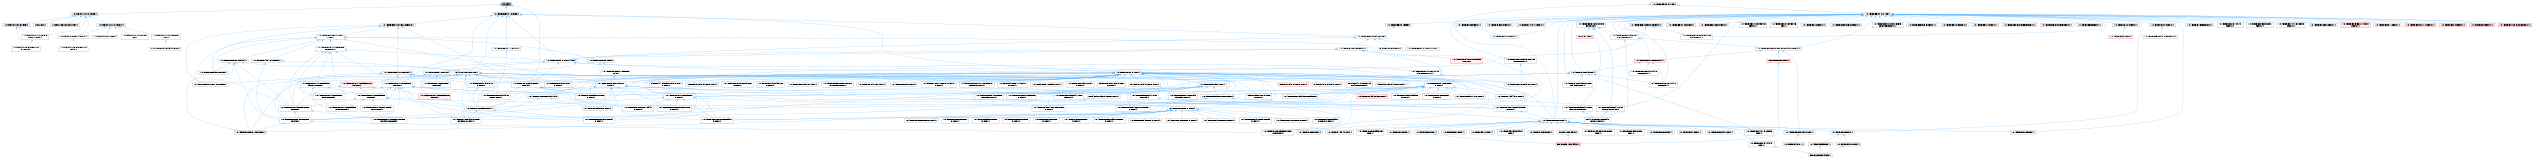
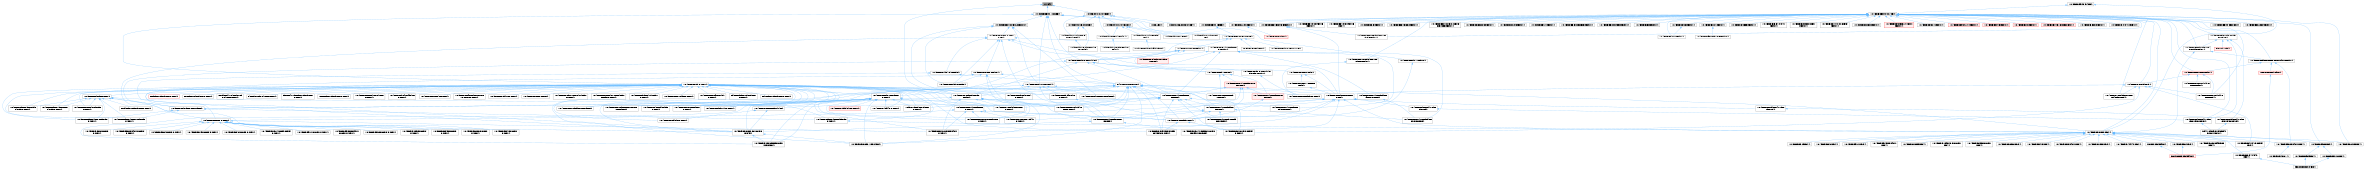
  digraph {
    node [color=grey40 fillcolor=white fontname=Helvetica fontsize=10 shape=box style=filled]
    edge [color=steelblue1 dir=back fontname=Helvetica fontsize=10 labelfontname=Helvetica labelfontsize=10 style=solid]
    n1 [color=gray40 fillcolor=grey60 fontcolor=black height=0.2 label="AnyOf.h" width=0.4]
    n2 [height=0.2 label="MovieSceneEntityManager.h" width=0.4]
    n3 [height=0.2 label="MovieSceneOverlappingEntity\lTracker.h" width=0.4]
    n4 [height=0.2 label="WorldPartitionRuntimeCell.h" width=0.4]
    n5 [height=0.2 label="BuiltInComponentTypes.h" width=0.4]
    n6 [height=0.2 label="MovieSceneComponentAccessors.h" width=0.4]
    n7 [height=0.2 label="MovieSceneEntitySystemTask.h" width=0.4]
    n8 [height=0.2 label="MovieSceneEntitySystemLinker.h" width=0.4]
    n9 [height=0.2 label="MovieSceneSequenceInstance.h" width=0.4]
    n10 [height=0.2 label="MovieSceneEntityMutations.h" width=0.4]
    n11 [height=0.2 label="MovieSceneEntitySystem.h" width=0.4]
    n12 [height=0.2 label="MovieSceneCustomPrimitive\lDataSystem.h" width=0.4]
    n13 [height=0.2 label="MovieSceneInterrogatedProperty\lInstantiator.h" width=0.4]
    n14 [height=0.2 label="MovieSceneComponentAttachment\lSystem.h" width=0.4]
    n15 [height=0.2 label="MovieSceneComponentMobility\lSystem.h" width=0.4]
    n16 [height=0.2 label="MovieSceneComponentTransform\lSystem.h" width=0.4]
    n17 [height=0.2 label="MovieSceneMaterialParameter\lSystem.h" width=0.4]
    n18 [height=0.2 label="HLODActor.h" width=0.4]
    n19 [height=0.2 label="HLODSourceActorsFromCell.h" width=0.4]
    n20 [height=0.2 label="WorldPartitionLevelHelper.h" width=0.4]
    n21 [height=0.2 label="WorldPartitionRuntimeLevel\lStreamingCell.h" width=0.4]
    n22 [height=0.2 label="WorldPartitionRuntimeHash.h" width=0.4]
    n23 [height=0.2 label="WorldPartitionStreamingPolicy.h" width=0.4]
    n24 [height=0.2 label="MovieSceneBlenderSystemHelper.h" width=0.4]
    n25 [height=0.2 label="MovieScenePropertyTrack.h" width=0.4]
    n26 [height=0.2 label="MovieSceneCameraCutTrack\lInstance.h" width=0.4]
    n27 [height=0.2 label="MovieSceneEntityGrouping\lSystem.h" width=0.4]
    n28 [height=0.2 label="MovieSceneMaterialSystem.h" width=0.4]
    n29 [height=0.2 label="MovieSceneMaterialParameter\lCollectionSystem.h" width=0.4]
    n30 [height=0.2 label="MovieSceneEvaluationHook\lSystem.h" width=0.4]
    n31 [height=0.2 label="MovieScenePreAnimatedObject\lStorage.h" width=0.4]
    n32 [height=0.2 label="MovieScenePreAnimatedProperty\lStorage.h" width=0.4]
    n33 [height=0.2 label="MovieScenePropertyInstantiator.h" width=0.4]
    n34 [height=0.2 label="MovieScenePreAnimatedState\lStorage.h" width=0.4]
    n35 [height=0.2 label="MovieSceneTracksComponent\lTypes.h" width=0.4]
    n36 [height=0.2 label="WeightAndEasingEvaluator\lSystem.h" width=0.4]
    n37 [height=0.2 label="MovieSceneEntityFactoryTemplates.h" width=0.4]
    n38 [height=0.2 label="MovieScenePartialProperties.h" width=0.4]
    n39 [height=0.2 label="MovieScenePropertySystem\lTypes.h" width=0.4]
    n40 [height=0.2 label="MovieSceneEntitySystemLinker\lSharedExtension.h" width=0.4]
    n41 [height=0.2 label="MovieSceneTrackInstance.h" width=0.4]
    n42 [height=0.2 label="MovieSceneEntityBuilder.h" width=0.4]
    n43 [height=0.2 label="IMovieSceneEntityProvider.h" width=0.4]
    n44 [height=0.2 label="LevelSequenceDirector.h" width=0.4]
    n45 [height=0.2 label="MovieSceneEntitySystemRunner.h" width=0.4]
    n46 [height=0.2 label="MovieSceneInstanceRegistry.h" width=0.4]
    n47 [height=0.2 label="MovieScenePiecewiseBoolBlender\lSystem.h" width=0.4]
    n48 [height=0.2 label="MovieScenePiecewiseByteBlender\lSystem.h" width=0.4]
    n49 [height=0.2 label="MovieScenePiecewiseEnumBlender\lSystem.h" width=0.4]
    n50 [height=0.2 label="MovieSceneComponentMaterial\lSystem.h" width=0.4]
    n51 [height=0.2 label="MovieScenePreAnimatedState\lSystem.h" width=0.4]
    n52 [height=0.2 label="MovieScenePropertySystem.h" width=0.4]
    n53 [height=0.2 label="MovieScenePredictionSystem.h" width=0.4]
    n54 [height=0.2 label="MovieSceneCameraShakeSystem.h" width=0.4]
    n55 [height=0.2 label="MovieSceneEntityInstantiator\lSystem.h" width=0.4]
    n56 [height=0.2 label="MovieSceneBoundObjectInstantiator.h" width=0.4]
+   n57 [height=0.2 label="MovieSceneBoundSceneComponent\lInstantiator.h" width=0.4]
    n58 [height=0.2 label="MovieSceneHierarchicalBias\lSystem.h" width=0.4]
    n59 [height=0.2 label="MovieSceneRootInstantiator\lSystem.h" width=0.4]
    n60 [height=0.2 label="MovieSceneStitchAnimSystem.h" width=0.4]
    n61 [height=0.2 label="MovieSceneVisibilitySystem.h" width=0.4]
    n62 [color=red height=0.2 label="BoolChannelEvaluatorSystem.h" width=0.4]
    n63 [height=0.2 label="ByteChannelEvaluatorSystem.h" width=0.4]
    n64 [height=0.2 label="DoublePerlinNoiseChannel\lEvaluatorSystem.h" width=0.4]
    n65 [height=0.2 label="FloatChannelEvaluatorSystem.h" width=0.4]
    n66 [height=0.2 label="FloatPerlinNoiseChannelEvaluator\lSystem.h" width=0.4]
    n67 [height=0.2 label="IntegerChannelEvaluatorSystem.h" width=0.4]
    n68 [height=0.2 label="MovieSceneBaseValueEvaluator\lSystem.h" width=0.4]
    n69 [height=0.2 label="MovieSceneBindingLifetime\lSystem.h" width=0.4]
    n70 [height=0.2 label="MovieSceneBlenderSystem.h" width=0.4]
    n71 [height=0.2 label="MovieScenePiecewiseDouble\lBlenderSystem.h" width=0.4]
    n72 [height=0.2 label="MovieScenePiecewiseInteger\lBlenderSystem.h" width=0.4]
    n73 [height=0.2 label="MovieSceneQuaternionBlender\lSystem.h" width=0.4]
    n74 [height=0.2 label="MovieSceneConstraintSystem.h" width=0.4]
    n75 [height=0.2 label="MovieSceneDeferredComponent\lMovementSystem.h" width=0.4]
    n76 [height=0.2 label="MovieSceneEvalTimeSystem.h" width=0.4]
    n77 [height=0.2 label="MovieSceneEventSystems.h" width=0.4]
    n78 [height=0.2 label="MovieSceneMotionVectorSimulation\lSystem.h" width=0.4]
    n79 [height=0.2 label="MovieSceneQuaternionInterpolation\lRotationSystem.h" width=0.4]
    n80 [height=0.2 label="MovieSceneSkeletalAnimation\lSystem.h" width=0.4]
    n81 [height=0.2 label="MovieSceneSpawnablesSystem.h" width=0.4]
    n82 [height=0.2 label="MovieSceneTransformOrigin\lSystem.h" width=0.4]
    n83 [height=0.2 label="ObjectPathChannelEvaluator\lSystem.h" width=0.4]
    n84 [height=0.2 label="StringChannelEvaluatorSystem.h" width=0.4]
    n85 [height=0.2 label="MovieScene3DTransformTrack.h" width=0.4]
    n86 [height=0.2 label="MovieSceneActorReference\lTrack.h" width=0.4]
    n87 [height=0.2 label="MovieSceneBoolTrack.h" width=0.4]
    n88 [height=0.2 label="MovieSceneByteTrack.h" width=0.4]
    n89 [height=0.2 label="MovieSceneColorTrack.h" width=0.4]
    n90 [height=0.2 label="MovieSceneDoubleTrack.h" width=0.4]
    n91 [height=0.2 label="MovieSceneEnumTrack.h" width=0.4]
    n92 [height=0.2 label="MovieSceneEulerTransform\lTrack.h" width=0.4]
    n93 [height=0.2 label="MovieSceneFloatTrack.h" width=0.4]
    n94 [height=0.2 label="MovieSceneIntegerTrack.h" width=0.4]
    n95 [height=0.2 label="MovieSceneLevelVisibility\lTrack.h" width=0.4]
    n96 [height=0.2 label="MovieSceneMediaPlayerProperty\lTrack.h" width=0.4]
    n97 [height=0.2 label="MovieSceneObjectProperty\lTrack.h" width=0.4]
    n98 [height=0.2 label="MovieScenePrimitiveMaterial\lTrack.h" width=0.4]
    n99 [height=0.2 label="MovieSceneRotatorTrack.h" width=0.4]
    n100 [height=0.2 label="MovieSceneStringTrack.h" width=0.4]
    n101 [height=0.2 label="MovieSceneTransformTrack.h" width=0.4]
    n102 [height=0.2 label="MovieSceneVectorTrack.h" width=0.4]
    n103 [height=0.2 label="MovieSceneVisibilityTrack.h" width=0.4]
    n104 [height=0.2 label="PropertyTrackEditor.h" width=0.4]
    n105 [height=0.2 label="MovieScenePreAnimatedMaterial\lParameters.h" width=0.4]
    n106 [height=0.2 label="MovieScenePreAnimatedObject\lTokenStorage.h" width=0.4]
    n107 [height=0.2 label="MovieScenePreAnimatedComponent\lTransformStorage.h" width=0.4]
    n108 [height=0.2 label="MovieScenePropertyComponent\lHandler.h" width=0.4]
    n109 [height=0.2 label="MovieScenePreAnimatedRoot\lTokenStorage.h" width=0.4]
    n110 [height=0.2 label="MovieSceneDoublePerlinNoise\lChannel.h" width=0.4]
    n111 [height=0.2 label="MovieSceneFloatPerlinNoise\lChannel.h" width=0.4]
    n112 [height=0.2 label="MovieSceneInterrogationLinker.h" width=0.4]
    n113 [height=0.2 label="MovieSceneHitProxy.h" width=0.4]
    n114 [color=red fillcolor="#FFF0F0" height=0.2 label="BoolPropertyTrackEditor.h" width=0.4]
    n115 [height=0.2 label="MovieSceneFadeTrack.h" width=0.4]
    n116 [height=0.2 label="MovieSceneSlomoTrack.h" width=0.4]
    n117 [height=0.2 label="SequencerTrackFilters.h" width=0.4]
    n118 [height=0.2 label="MovieScene3DTransformProperty\lSystem.h" width=0.4]
    n119 [height=0.2 label="MovieSceneBoolPropertySystem.h" width=0.4]
    n120 [height=0.2 label="MovieSceneBytePropertySystem.h" width=0.4]
    n121 [height=0.2 label="MovieSceneColorPropertySystem.h" width=0.4]
    n122 [height=0.2 label="MovieScenePreAnimatedMaterial\lSystem.h" width=0.4]
    n123 [height=0.2 label="MovieSceneEnumPropertySystem.h" width=0.4]
    n124 [height=0.2 label="MovieSceneEulerTransform\lPropertySystem.h" width=0.4]
    n125 [height=0.2 label="MovieSceneFloatPropertySystem.h" width=0.4]
    n126 [height=0.2 label="MovieSceneIntegerProperty\lSystem.h" width=0.4]
    n127 [height=0.2 label="MovieSceneObjectProperty\lSystem.h" width=0.4]
    n128 [height=0.2 label="MovieSceneRotatorProperty\lSystem.h" width=0.4]
    n129 [height=0.2 label="MovieSceneStringProperty\lSystem.h" width=0.4]
    n130 [height=0.2 label="MovieSceneVectorProperty\lSystem.h" width=0.4]
    n131 [height=0.2 label="MovieSceneDoublePerlinNoise\lChannelContainer.h" width=0.4]
    n132 [height=0.2 label="MovieSceneFloatPerlinNoise\lChannelContainer.h" width=0.4]
    n133 [height=0.2 label="PerlinNoiseChannelDetails\lCustomization.h" width=0.4]
    n134 [height=0.2 label="MovieSceneInitialValueCache.h" width=0.4]
    n135 [height=0.2 label="MovieScenePreAnimatedState\lExtension.h" width=0.4]
    n136 [height=0.2 label="MovieScenePropertyRegistry.h" width=0.4]
    n137 [height=0.2 label="MovieScenePropertyTraits.h" width=0.4]
    n138 [height=0.2 label="MovieScenePreAnimatedObject\lGroupManager.h" width=0.4]
    n139 [height=0.2 label="MovieScenePropertyMetaData\lTraits.h" width=0.4]
    n140 [color=red fillcolor="#FFF0F0" height=0.2 label="MovieScenePreAnimatedCapture\lSource.h" width=0.4]
    n141 [color=red fillcolor="#FFF0F0" height=0.2 label="MovieScenePreAnimatedCapture\lSources.h" width=0.4]
    n142 [height=0.2 label="IMovieSceneEntityDecorator.h" width=0.4]
    n143 [height=0.2 label="MovieScene3DAttachSection.h" width=0.4]
    n144 [height=0.2 label="MovieSceneObjectProperty3DTransformSection.h" width=0.4]
    n145 [color=red fillcolor="#FFF0F0" height=0.2 label="MovieSceneParameterSection.h" width=0.4]
    n146 [height=0.2 label="MovieSceneCustomPrimitive\lDataTrack.h" width=0.4]
    n147 [height=0.2 label="MovieSceneMaterialTrack.h" width=0.4]
    n148 [height=0.2 label="MovieSceneMaterialParameter\lCollectionTrack.h" width=0.4]
    n149 [height=0.2 label="MovieSceneAudioSection.h" width=0.4]
    n150 [height=0.2 label="MovieSceneBindingLifetime\lSection.h" width=0.4]
    n151 [height=0.2 label="MovieSceneBindingLifetime\lTrack.h" width=0.4]
    n152 [height=0.2 label="MovieSceneCVarSection.h" width=0.4]
    n153 [height=0.2 label="MovieSceneCameraCutSection.h" width=0.4]
    n154 [height=0.2 label="MovieSceneCameraShakeSection.h" width=0.4]
    n155 [height=0.2 label="MovieSceneCameraShakeSource\lShakeSection.h" width=0.4]
    n156 [height=0.2 label="MovieSceneCameraShakeSource\lTriggerSection.h" width=0.4]
    n157 [height=0.2 label="MovieSceneChannelOverride\lContainer.h" width=0.4]
    n158 [height=0.2 label="MovieSceneSectionChannel\lOverrideRegistry.h" width=0.4]
    n159 [height=0.2 label="MovieSceneComponentMaterial\lParameterSection.h" width=0.4]
    n160 [height=0.2 label="MovieSceneDataLayerSection.h" width=0.4]
    n161 [height=0.2 label="MovieSceneDoubleSection.h" width=0.4]
    n162 [height=0.2 label="MovieSceneEntityLedger.h" width=0.4]
    n163 [height=0.2 label="MovieSceneEnumSection.h" width=0.4]
    n164 [height=0.2 label="MovieSceneEventRepeaterSection.h" width=0.4]
    n165 [height=0.2 label="MovieSceneEventTriggerSection.h" width=0.4]
    n166 [height=0.2 label="MovieSceneFadeSection.h" width=0.4]
    n167 [height=0.2 label="MovieSceneFloatSection.h" width=0.4]
    n168 [height=0.2 label="MovieSceneSlomoSection.h" width=0.4]
    n169 [height=0.2 label="MovieSceneHookSection.h" width=0.4]
    n170 [height=0.2 label="MovieSceneIntegerSection.h" width=0.4]
    n171 [height=0.2 label="MovieSceneLevelVisibility\lSection.h" width=0.4]
    n172 [height=0.2 label="MovieSceneObjectProperty\lSection.h" width=0.4]
    n173 [height=0.2 label="MovieScenePrimitiveMaterial\lSection.h" width=0.4]
    n174 [height=0.2 label="MovieSceneRotatorSection.h" width=0.4]
    n175 [color=red fillcolor="#FFF0F0" height=0.2 label="MovieSceneSkeletalAnimation\lSection.h" width=0.4]
    n176 [height=0.2 label="MovieSceneSpawnSection.h" width=0.4]
    n177 [color=red fillcolor="#FFF0F0" height=0.2 label="MovieSceneStitchAnimSection.h" width=0.4]
    n178 [color=red fillcolor="#FFF0F0" height=0.2 label="MovieSceneStringSection.h" width=0.4]
    n179 [color=red fillcolor="#FFF0F0" height=0.2 label="MovieSceneSubSection.h" width=0.4]
    n180 [color=red fillcolor="#FFF0F0" height=0.2 label="MovieSceneTimeWarpDecoration.h" width=0.4]
    n181 [height=0.2 label="MovieSceneVectorSection.h" width=0.4]
    n182 [height=0.2 label="MovieSceneVisibilitySection.h" width=0.4]
    n183 [color=red fillcolor="#FFF0F0" height=0.2 label="ISequencerTrackEditor.h" width=0.4]
    n184 [height=0.2 label="MovieSceneCustomPrimitive\lDataSection.h" width=0.4]
    n185 [color=red fillcolor="#FFF0F0" height=0.2 label="MovieSceneTranslator.h" width=0.4]
    n186 [color=red fillcolor="#FFF0F0" height=0.2 label="ChannelModel.h" width=0.4]
    n187 [height=0.2 label="MovieSceneGameplayCueSections.h" width=0.4]
    n188 [color=red fillcolor="#FFF0F0" height=0.2 label="MovieSceneEvaluationTemplate\lInstance.h" width=0.4]
    n189 [color=red fillcolor="#FFF0F0" height=0.2 label="MovieSceneInitialValueSystem.h" width=0.4]
    n190 [height=0.2 label="DoubleChannelEvaluatorSystem.h" width=0.4]
    n191 [height=0.2 label="WorldPartitionLevelStreaming\lDynamic.h" width=0.4]
    n192 [height=0.2 label="WorldPartitionConverter.h" width=0.4]
    n193 [height=0.2 label="WorldPartitionRuntimeHash\lSet.h" width=0.4]
    n194 [height=0.2 label="WorldPartitionRuntimeSpatial\lHash.h" width=0.4]
    n195 [height=0.2 label="WorldPartitionLevelStreaming\lPolicy.h" width=0.4]
    n196 [height=0.2 label="RuntimeSpatialHashGridHelper.h" width=0.4]
    n1 -> n2
    n1 -> n3
    n1 -> n4
    n2 -> n5
    n2 -> n6
    n2 -> n7
    n2 -> n8
    n2 -> n9
    n2 -> n10
    n2 -> n11
    n3 -> n12
    n3 -> n13
    n3 -> n14
    n3 -> n15
    n3 -> n16
    n3 -> n17
    n4 -> n18
    n4 -> n19
    n4 -> n20
    n4 -> n21
    n4 -> n22
    n4 -> n23
    n5 -> n3
    n5 -> n12
    n5 -> n13
    n5 -> n24
    n5 -> n25
    n5 -> n26
    n5 -> n27
    n5 -> n28
    n5 -> n29
    n5 -> n30
    n5 -> n31
    n5 -> n32
    n5 -> n33
    n5 -> n34
    n5 -> n35
    n5 -> n36
    n6 -> n3
    n6 -> n7
    n6 -> n37
    n6 -> n38
    n6 -> n39
    n7 -> n3
    n7 -> n24
    n7 -> n27
    n7 -> n32
    n7 -> n34
    n7 -> n37
    n8 -> n3
    n8 -> n24
    n8 -> n34
    n8 -> n40
    n8 -> n41
    n9 -> n8
    n9 -> n44
    n9 -> n45
    n9 -> n46
    n10 -> n28
    n11 -> n3
    n11 -> n12
    n11 -> n17
    n11 -> n27
    n11 -> n28
    n11 -> n29
    n11 -> n30
    n11 -> n33
    n11 -> n36
    n11 -> n47
    n11 -> n48
    n11 -> n49
    n11 -> n50
    n11 -> n51
    n11 -> n52
    n11 -> n53
    n11 -> n54
    n11 -> n55
    n11 -> n56
+   n11 -> n57
    n11 -> n58
    n11 -> n59
    n11 -> n60
    n11 -> n61
    n11 -> n62
    n11 -> n63
    n11 -> n64
    n11 -> n65
    n11 -> n66
    n11 -> n67
    n11 -> n68
    n11 -> n69
    n11 -> n70
    n11 -> n71
    n11 -> n72
    n11 -> n73
    n11 -> n74
    n11 -> n75
    n11 -> n76
    n11 -> n77
    n11 -> n78
    n11 -> n79
    n11 -> n80
    n11 -> n81
    n11 -> n82
    n11 -> n83
    n11 -> n84
    n20 -> n21
    n20 -> n191
    n21 -> n191
    n22 -> n23
    n22 -> n192
    n22 -> n193
    n22 -> n194
    n23 -> n195
    n24 -> n47
    n24 -> n48
    n24 -> n49
    n25 -> n85
    n25 -> n86
    n25 -> n87
    n25 -> n88
    n25 -> n89
    n25 -> n90
    n25 -> n91
    n25 -> n92
    n25 -> n93
    n25 -> n94
    n25 -> n95
    n25 -> n96
    n25 -> n97
    n25 -> n98
    n25 -> n99
    n25 -> n100
    n25 -> n101
    n25 -> n102
    n25 -> n103
    n25 -> n104
    n27 -> n28
    n28 -> n29
    n28 -> n50
    n31 -> n15
    n31 -> n28
    n31 -> n32
    n31 -> n105
    n31 -> n106
    n32 -> n107
    n32 -> n108
    n34 -> n12
    n34 -> n17
    n34 -> n29
    n34 -> n31
    n34 -> n50
    n34 -> n51
    n34 -> n105
    n34 -> n108
    n34 -> n109
    n35 -> n14
    n35 -> n16
    n35 -> n25
    n35 -> n28
    n35 -> n107
    n35 -> n110
    n35 -> n111
    n35 -> n112
    n39 -> n32
    n39 -> n35
    n39 -> n38
    n39 -> n52
    n39 -> n134
    n39 -> n135
    n39 -> n136
    n39 -> n137
    n40 -> n54
    n41 -> n26
    n41 -> n140
    n41 -> n141
    n42 -> n25
    n42 -> n43
    n43 -> n25
    n43 -> n90
    n43 -> n93
    n43 -> n132
    n43 -> n142
    n43 -> n143
    n43 -> n144
    n43 -> n145
    n43 -> n146
    n43 -> n147
    n43 -> n148
    n43 -> n149
    n43 -> n150
    n43 -> n151
    n43 -> n152
    n43 -> n153
    n43 -> n154
    n43 -> n155
    n43 -> n156
    n43 -> n157
    n43 -> n158
    n43 -> n159
    n43 -> n160
    n43 -> n161
    n43 -> n162
    n43 -> n163
    n43 -> n164
    n43 -> n165
    n43 -> n166
    n43 -> n167
    n43 -> n168
    n43 -> n169
    n43 -> n170
    n43 -> n171
    n43 -> n172
    n43 -> n173
    n43 -> n174
    n43 -> n175
    n43 -> n176
    n43 -> n177
    n43 -> n178
    n43 -> n179
    n43 -> n180
    n43 -> n181
    n43 -> n182
    n46 -> n8
    n46 -> n41
    n46 -> n55
    n46 -> n188
    n47 -> n25
    n51 -> n14
    n51 -> n15
    n51 -> n16
    n51 -> n28
    n51 -> n52
    n52 -> n16
    n52 -> n118
    n52 -> n119
    n52 -> n120
    n52 -> n121
    n52 -> n122
    n52 -> n123
    n52 -> n124
    n52 -> n125
    n52 -> n126
    n52 -> n127
    n52 -> n128
    n52 -> n129
    n52 -> n130
    n55 -> n13
    n55 -> n14
    n55 -> n15
    n55 -> n16
    n55 -> n17
    n55 -> n33
    n55 -> n36
    n55 -> n51
    n55 -> n56
+   n55 -> n57
    n55 -> n58
    n55 -> n59
    n55 -> n60
    n55 -> n61
    n55 -> n189
    n70 -> n24
    n70 -> n47
    n70 -> n48
    n70 -> n49
    n70 -> n71
    n70 -> n72
    n70 -> n73
    n70 -> n108
    n70 -> n190
    n85 -> n113
    n87 -> n114
    n93 -> n115
    n93 -> n116
    n95 -> n117
    n104 -> n114
    n108 -> n13
    n108 -> n33
    n110 -> n131
    n111 -> n132
    n112 -> n53
    n112 -> n108
    n115 -> n117
    n116 -> n117
    n131 -> n133
    n132 -> n133
    n134 -> n5
    n134 -> n108
    n135 -> n8
    n135 -> n34
    n135 -> n106
    n135 -> n108
    n135 -> n109
    n135 -> n138
    n136 -> n5
    n136 -> n32
    n136 -> n33
    n136 -> n38
    n136 -> n108
    n137 -> n35
    n137 -> n139
    n138 -> n31
    n138 -> n106
    n139 -> n35
    n140 -> n28
    n141 -> n31
    n141 -> n32
+   n141 -> n34
    n141 -> n140
    n144 -> n85
    n144 -> n145
    n144 -> n183
    n145 -> n146
    n145 -> n147
    n145 -> n184
    n147 -> n35
    n147 -> n50
    n147 -> n98
    n147 -> n146
    n147 -> n148
    n149 -> n185
    n154 -> n35
    n154 -> n155
    n156 -> n54
    n157 -> n131
    n157 -> n132
    n157 -> n158
    n157 -> n186
    n158 -> n25
    n158 -> n144
    n162 -> n9
    n167 -> n168
    n169 -> n187
    n183 -> n114
    n194 -> n196
  }
